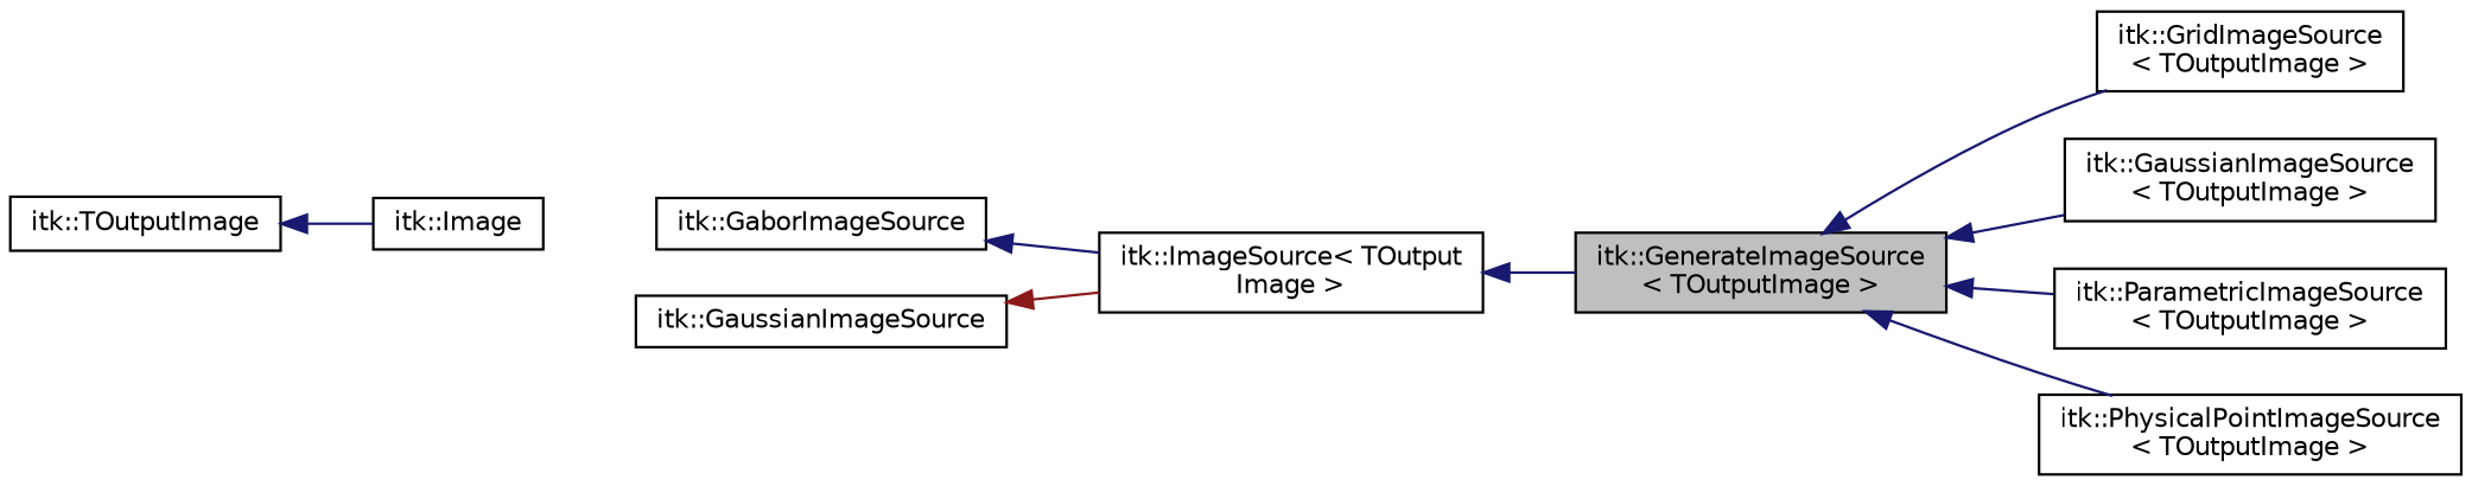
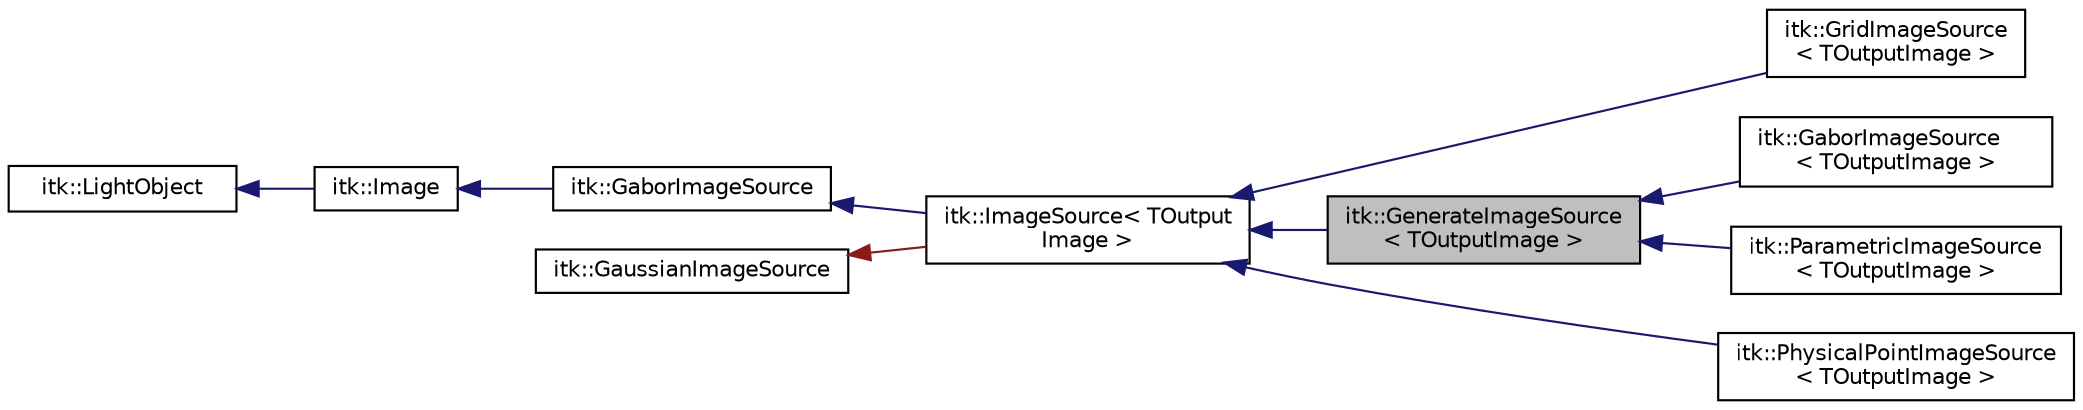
  digraph {
    rankdir=LR
    node [color=black fillcolor=white fontname=Helvetica fontsize=10 shape=record style=filled]
    edge [color=midnightblue dir=back fontname=Helvetica fontsize=10 labelfontname=Helvetica labelfontsize=10 style=solid]
    n1 [fillcolor=grey75 fontcolor=black height=0.2 label="itk::GenerateImageSource\l\< TOutputImage \>" width=0.4]
-   n2 [height=0.2 label="itk::GaussianImageSource\l\< TOutputImage \>" width=0.4]
+   n2 [height=0.2 label="itk::GaborImageSource\l\< TOutputImage \>" width=0.4]
    n3 [height=0.2 label="itk::GridImageSource\l\< TOutputImage \>" width=0.4]
    n4 [height=0.2 label="itk::ParametricImageSource\l\< TOutputImage \>" width=0.4]
    n5 [height=0.2 label="itk::PhysicalPointImageSource\l\< TOutputImage \>" width=0.4]
    n6 [height=0.2 label="itk::ImageSource\< TOutput\lImage \>" width=0.4]
    n7 [height=0.2 label="itk::GaborImageSource" width=0.4]
    n8 [height=0.2 label="itk::Image" width=0.4]
-   n9 [height=0.2 label="itk::TOutputImage" width=0.4]
+   n9 [height=0.2 label="itk::LightObject" width=0.4]
    n10 [height=0.2 label="itk::GaussianImageSource" width=0.4]
    n1 -> n2
-   n1 -> n3
+   n6 -> n3
    n1 -> n4
-   n1 -> n5
+   n6 -> n5
    n6 -> n1
    n7 -> n6
+   n8 -> n7
    n9 -> n8
    n10 -> n6 [color=firebrick4]
  }
